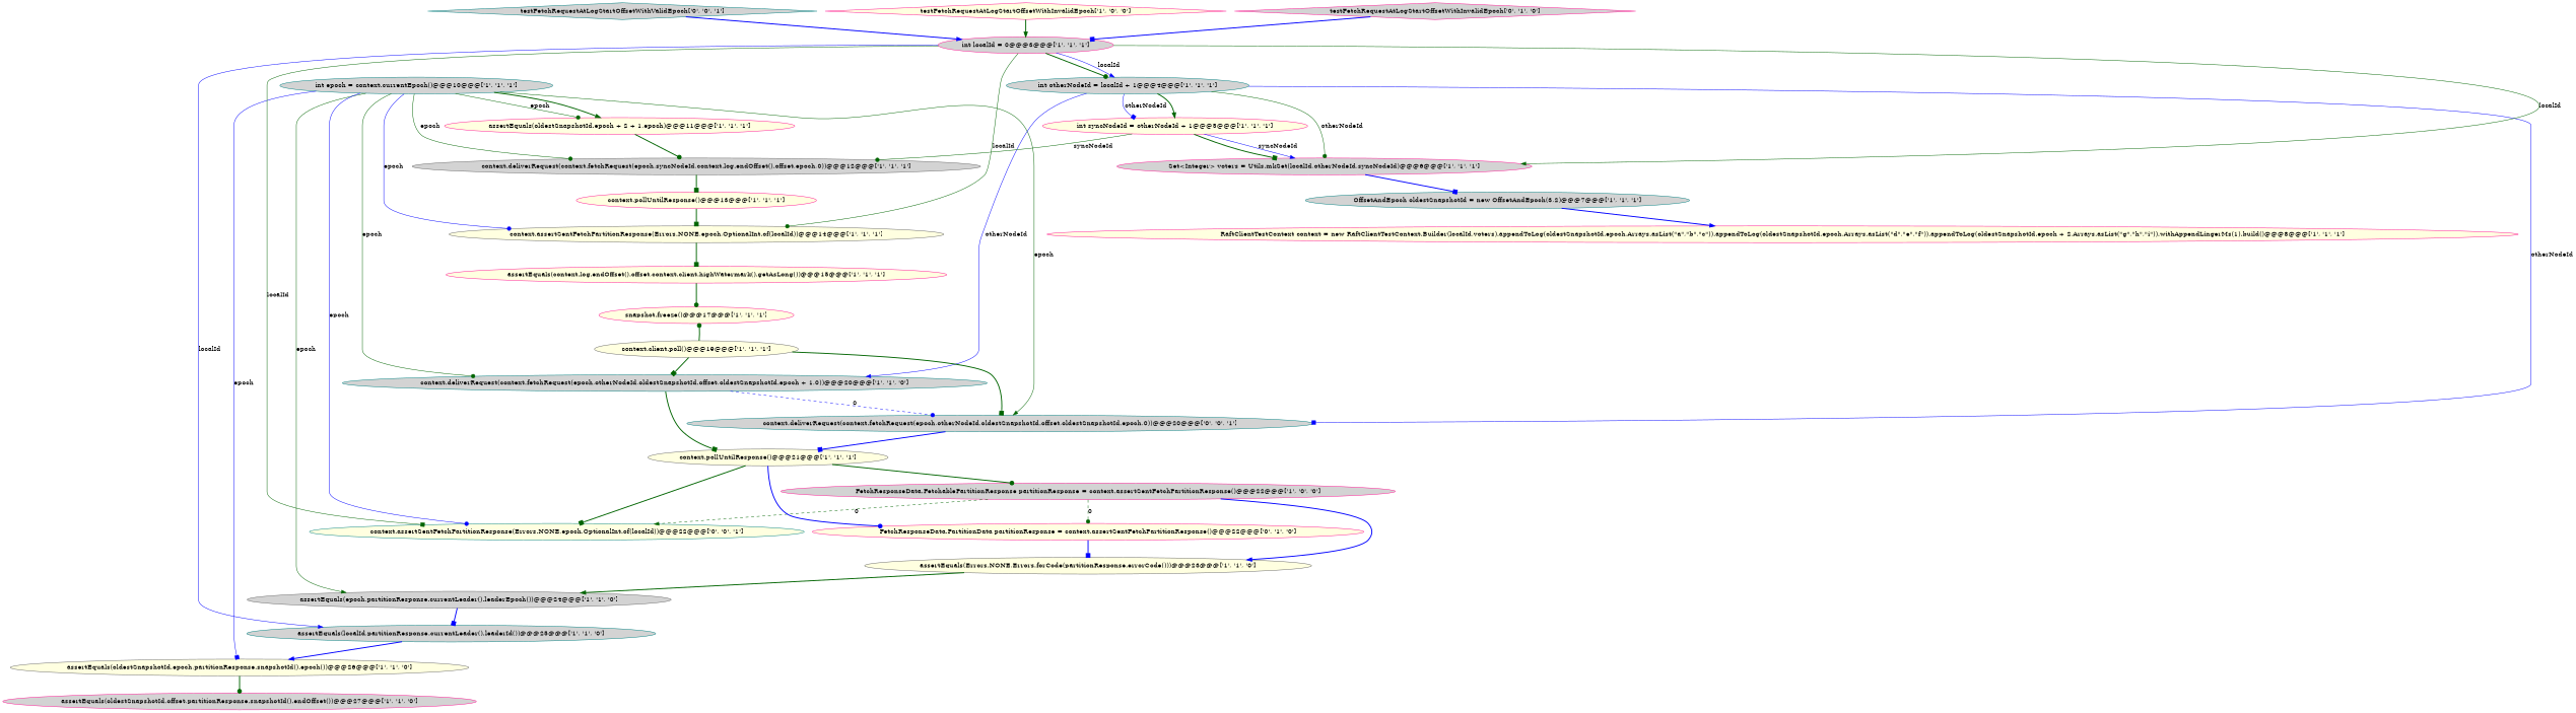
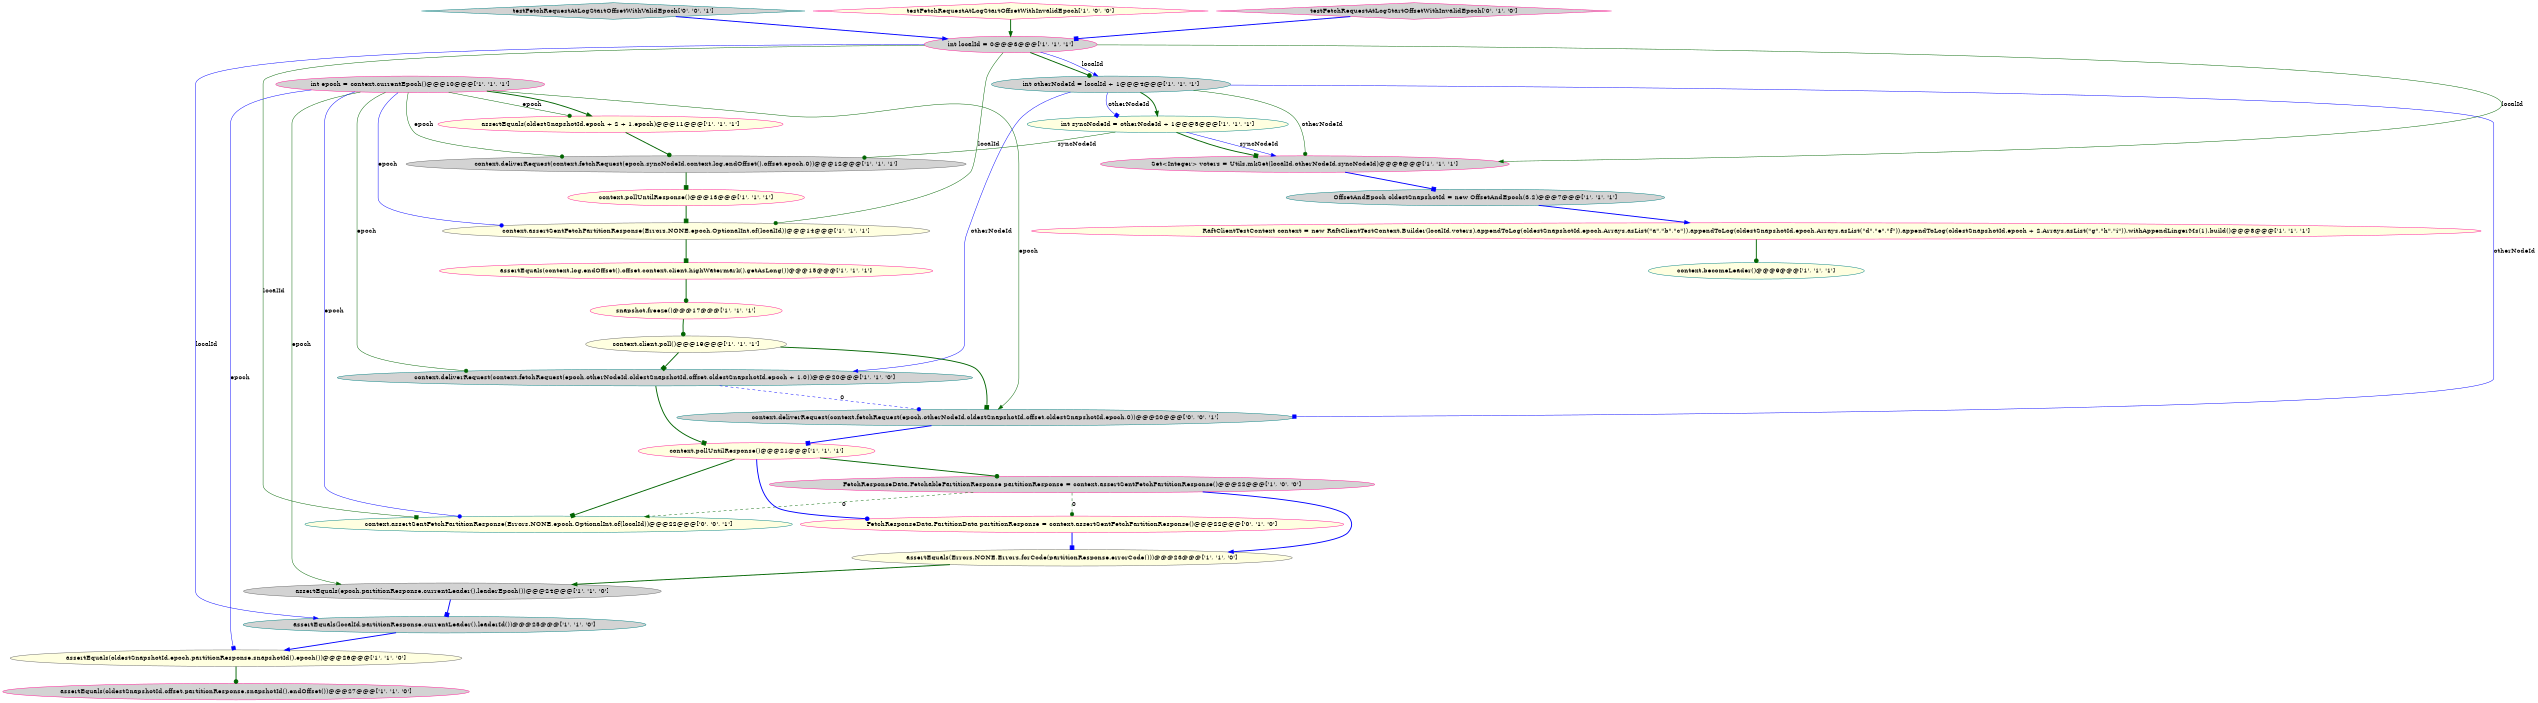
  digraph {
    node [color=deeppink fillcolor=lightyellow shape=ellipse style=filled]
    edge [arrowhead=dot color=darkgreen style=bold]
    n1 [color=gray40 fillcolor=lightgrey label="assertEquals(epoch,partitionResponse.currentLeader().leaderEpoch())@@@24@@@['1', '1', '0']"]
    n2 [color=teal fillcolor=lightgrey label="assertEquals(localId,partitionResponse.currentLeader().leaderId())@@@25@@@['1', '1', '0']"]
    n3 [color=gray40 label="assertEquals(oldestSnapshotId.epoch,partitionResponse.snapshotId().epoch())@@@26@@@['1', '1', '0']"]
-   n5 [color=teal fillcolor=lightgrey label="int epoch = context.currentEpoch()@@@10@@@['1', '1', '1']"]
+   n4 [color=teal label="context.becomeLeader()@@@9@@@['1', '1', '1']"]
+   n5 [fillcolor=lightgrey label="int epoch = context.currentEpoch()@@@10@@@['1', '1', '1']"]
    n6 [color=gray40 label="context.assertSentFetchPartitionResponse(Errors.NONE,epoch,OptionalInt.of(localId))@@@14@@@['1', '1', '1']"]
    n7 [color=teal label="context.assertSentFetchPartitionResponse(Errors.NONE,epoch,OptionalInt.of(localId))@@@22@@@['0', '0', '1']"]
    n8 [color=teal fillcolor=lightgrey label="context.deliverRequest(context.fetchRequest(epoch,otherNodeId,oldestSnapshotId.offset,oldestSnapshotId.epoch,0))@@@20@@@['0', '0', '1']"]
    n9 [color=teal fillcolor=lightgrey label="context.deliverRequest(context.fetchRequest(epoch,otherNodeId,oldestSnapshotId.offset,oldestSnapshotId.epoch + 1,0))@@@20@@@['1', '1', '0']"]
    n10 [color=gray40 fillcolor=lightgrey label="context.deliverRequest(context.fetchRequest(epoch,syncNodeId,context.log.endOffset().offset,epoch,0))@@@12@@@['1', '1', '1']"]
    n11 [label="assertEquals(oldestSnapshotId.epoch + 2 + 1,epoch)@@@11@@@['1', '1', '1']"]
    n12 [label="assertEquals(context.log.endOffset().offset,context.client.highWatermark().getAsLong())@@@15@@@['1', '1', '1']"]
    n13 [label="snapshot.freeze()@@@17@@@['1', '1', '1']"]
    n14 [fillcolor=lightgrey label="assertEquals(oldestSnapshotId.offset,partitionResponse.snapshotId().endOffset())@@@27@@@['1', '1', '0']"]
    n15 [fillcolor=lightgrey label="FetchResponseData.FetchablePartitionResponse partitionResponse = context.assertSentFetchPartitionResponse()@@@22@@@['1', '0', '0']"]
    n16 [label="FetchResponseData.PartitionData partitionResponse = context.assertSentFetchPartitionResponse()@@@22@@@['0', '1', '0']"]
    n17 [color=gray40 label="assertEquals(Errors.NONE,Errors.forCode(partitionResponse.errorCode()))@@@23@@@['1', '1', '0']"]
    n18 [color=teal fillcolor=lightgrey label="int otherNodeId = localId + 1@@@4@@@['1', '1', '1']"]
-   n19 [label="int syncNodeId = otherNodeId + 1@@@5@@@['1', '1', '1']"]
+   n19 [color=teal label="int syncNodeId = otherNodeId + 1@@@5@@@['1', '1', '1']"]
    n20 [fillcolor=lightgrey label="Set<Integer> voters = Utils.mkSet(localId,otherNodeId,syncNodeId)@@@6@@@['1', '1', '1']"]
-   n21 [color=gray40 label="context.pollUntilResponse()@@@21@@@['1', '1', '1']"]
+   n21 [label="context.pollUntilResponse()@@@21@@@['1', '1', '1']"]
    n22 [color=teal fillcolor=lightgrey label="OffsetAndEpoch oldestSnapshotId = new OffsetAndEpoch(3,2)@@@7@@@['1', '1', '1']"]
    n23 [color=teal fillcolor=lightgrey label="testFetchRequestAtLogStartOffsetWithValidEpoch['0', '0', '1']" shape=diamond]
    n24 [fillcolor=lightgrey label="int localId = 0@@@3@@@['1', '1', '1']"]
    n25 [label="context.pollUntilResponse()@@@13@@@['1', '1', '1']"]
    n26 [color=gray40 label="context.client.poll()@@@19@@@['1', '1', '1']"]
    n27 [label="testFetchRequestAtLogStartOffsetWithInvalidEpoch['1', '0', '0']" shape=diamond]
    n28 [label="RaftClientTestContext context = new RaftClientTestContext.Builder(localId,voters).appendToLog(oldestSnapshotId.epoch,Arrays.asList(\"a\",\"b\",\"c\")).appendToLog(oldestSnapshotId.epoch,Arrays.asList(\"d\",\"e\",\"f\")).appendToLog(oldestSnapshotId.epoch + 2,Arrays.asList(\"g\",\"h\",\"i\")).withAppendLingerMs(1).build()@@@8@@@['1', '1', '1']"]
    n29 [fillcolor=lightgrey label="testFetchRequestAtLogStartOffsetWithInvalidEpoch['0', '1', '0']" shape=diamond]
    n1 -> n2 [arrowhead=box color=blue]
    n2 -> n3 [arrowhead=normal color=blue]
    n3 -> n14
    n5 -> n1 [arrowhead=normal label=epoch style=solid]
    n5 -> n3 [arrowhead=box color=blue label=epoch style=solid]
    n5 -> n6 [color=blue label=epoch style=solid]
    n5 -> n7 [color=blue label=epoch style=solid]
    n5 -> n8 [arrowhead=normal label=epoch style=solid]
    n5 -> n9 [label=epoch style=solid]
    n5 -> n10 [label=epoch style=solid]
    n5 -> n11 [label=epoch style=solid]
    n5 -> n11 [arrowhead=normal]
    n6 -> n12 [arrowhead=box]
    n8 -> n21 [arrowhead=box color=blue]
    n9 -> n8 [color=blue label=0 style=dashed]
    n9 -> n21 [arrowhead=box]
    n10 -> n25 [arrowhead=box]
    n11 -> n10
    n12 -> n13
-   n26 -> n13
+   n13 -> n26
    n15 -> n7 [arrowhead=normal label=0 style=dashed]
    n15 -> n16 [label=0 style=dashed]
    n15 -> n17 [arrowhead=normal color=blue]
    n16 -> n17 [arrowhead=box color=blue]
    n17 -> n1 [arrowhead=normal]
    n18 -> n8 [arrowhead=box color=blue label=otherNodeId style=solid]
    n18 -> n9 [arrowhead=normal color=blue label=otherNodeId style=solid]
    n18 -> n19 [arrowhead=normal]
    n18 -> n19 [arrowhead=box color=blue label=otherNodeId style=solid]
    n18 -> n20 [label=otherNodeId style=solid]
    n19 -> n10 [label=syncNodeId style=solid]
    n19 -> n20 [arrowhead=normal color=blue label=syncNodeId style=solid]
    n19 -> n20 [arrowhead=box]
    n20 -> n22 [arrowhead=box color=blue]
    n21 -> n7 [arrowhead=box]
    n21 -> n15
    n21 -> n16 [color=blue]
    n22 -> n28 [arrowhead=normal color=blue]
    n23 -> n24 [arrowhead=normal color=blue]
    n24 -> n2 [arrowhead=normal color=blue label=localId style=solid]
    n24 -> n6 [label=localId style=solid]
    n24 -> n7 [arrowhead=box label=localId style=solid]
    n24 -> n18
    n24 -> n18 [arrowhead=normal color=blue label=localId style=solid]
    n24 -> n20 [arrowhead=normal label=localId style=solid]
    n25 -> n6 [arrowhead=box]
    n26 -> n8 [arrowhead=box]
    n26 -> n9 [arrowhead=box]
    n27 -> n24 [arrowhead=normal]
+   n28 -> n4
    n29 -> n24 [arrowhead=box color=blue]
  }
